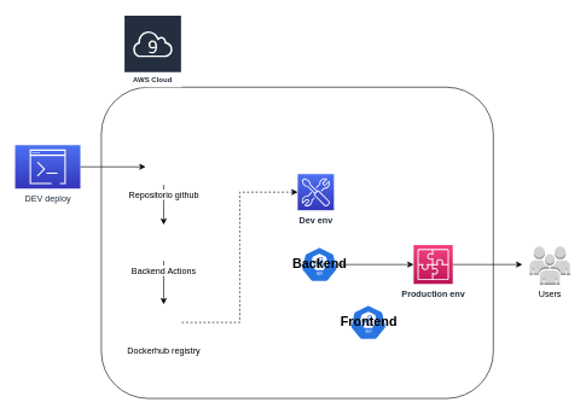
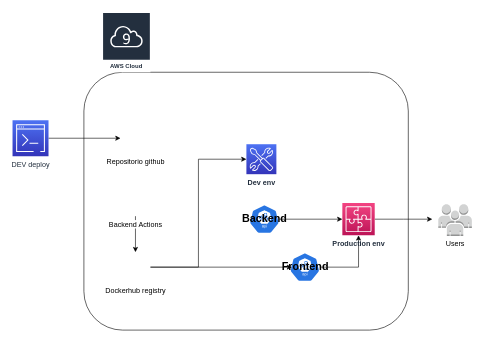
  <mxCell id="0" />
  <mxCell id="1" parent="0" />
  <mxCell id="2" value="" style="rounded=1;whiteSpace=wrap;html=1;glass=0;fillColor=none;" parent="1" vertex="1"><mxGeometry x="139" y="120" width="541" height="430" as="geometry" /></mxCell>
  <mxCell id="3" value="AWS Cloud" style="outlineConnect=0;fontColor=#232F3E;gradientColor=none;strokeColor=#ffffff;fillColor=#232F3E;dashed=0;verticalLabelPosition=middle;verticalAlign=bottom;align=center;html=1;whiteSpace=wrap;fontSize=10;fontStyle=1;spacing=3;shape=mxgraph.aws4.productIcon;prIcon=mxgraph.aws4.cloud9;" parent="1" vertex="1"><mxGeometry x="170" y="20" width="80" height="100" as="geometry" /></mxCell>
  <mxCell id="4" style="edgeStyle=orthogonalEdgeStyle;rounded=0;orthogonalLoop=1;jettySize=auto;html=1;entryX=0;entryY=0.5;entryDx=0;entryDy=0;" edge="1" parent="1" source="5" target="11"><mxGeometry relative="1" as="geometry" /></mxCell>
- <mxCell id="5" value="DEV deploy&lt;br&gt;" style="points=[[0,0,0],[0.25,0,0],[0.5,0,0],[0.75,0,0],[1,0,0],[0,1,0],[0.25,1,0],[0.5,1,0],[0.75,1,0],[1,1,0],[0,0.25,0],[0,0.5,0],[0,0.75,0],[1,0.25,0],[1,0.5,0],[1,0.75,0]];outlineConnect=0;fontColor=#232F3E;gradientColor=#4D72F3;gradientDirection=north;fillColor=#3334B9;strokeColor=#ffffff;dashed=0;verticalLabelPosition=bottom;verticalAlign=top;align=center;html=1;fontSize=12;fontStyle=0;aspect=fixed;shape=mxgraph.aws4.resourceIcon;resIcon=mxgraph.aws4.command_line_interface;" parent="1" vertex="1"><mxGeometry x="20" y="200" width="90" height="60" as="geometry" /></mxCell>
+ <mxCell id="5" value="DEV deploy&lt;br&gt;" style="points=[[0,0,0],[0.25,0,0],[0.5,0,0],[0.75,0,0],[1,0,0],[0,1,0],[0.25,1,0],[0.5,1,0],[0.75,1,0],[1,1,0],[0,0.25,0],[0,0.5,0],[0,0.75,0],[1,0.25,0],[1,0.5,0],[1,0.75,0]];outlineConnect=0;fontColor=#232F3E;gradientColor=#4D72F3;gradientDirection=north;fillColor=#3334B9;strokeColor=#ffffff;dashed=0;verticalLabelPosition=bottom;verticalAlign=top;align=center;html=1;fontSize=12;fontStyle=0;aspect=fixed;shape=mxgraph.aws4.resourceIcon;resIcon=mxgraph.aws4.command_line_interface;" parent="1" vertex="1"><mxGeometry x="20" y="200" width="60" height="60" as="geometry" /></mxCell>
+ <mxCell id="6" style="edgeStyle=orthogonalEdgeStyle;rounded=0;orthogonalLoop=1;jettySize=auto;html=1;entryX=0.5;entryY=1;entryDx=0;entryDy=0;entryPerimeter=0;" edge="1" parent="1" source="7" target="18"><mxGeometry relative="1" as="geometry" /></mxCell>
  <mxCell id="7" value="&lt;h2&gt;&lt;b style=&quot;line-height: 40%&quot;&gt;Frontend&lt;/b&gt;&lt;/h2&gt;" style="html=1;dashed=0;whitespace=wrap;fillColor=#2875E2;strokeColor=#ffffff;points=[[0.005,0.63,0],[0.1,0.2,0],[0.9,0.2,0],[0.5,0,0],[0.995,0.63,0],[0.72,0.99,0],[0.5,1,0],[0.28,0.99,0]];shape=mxgraph.kubernetes.icon;prIcon=api" vertex="1" parent="1"><mxGeometry x="482.5" y="420" width="50" height="50" as="geometry" /></mxCell>
  <mxCell id="8" style="edgeStyle=orthogonalEdgeStyle;rounded=0;orthogonalLoop=1;jettySize=auto;html=1;" edge="1" parent="1" source="9" target="18"><mxGeometry relative="1" as="geometry" /></mxCell>
  <mxCell id="9" value="&lt;h2&gt;Backend&lt;/h2&gt;" style="html=1;dashed=0;whitespace=wrap;fillColor=#2875E2;strokeColor=#ffffff;points=[[0.005,0.63,0],[0.1,0.2,0],[0.9,0.2,0],[0.5,0,0],[0.995,0.63,0],[0.72,0.99,0],[0.5,1,0],[0.28,0.99,0]];shape=mxgraph.kubernetes.icon;prIcon=api" vertex="1" parent="1"><mxGeometry x="415" y="340" width="50" height="50" as="geometry" /></mxCell>
- <mxCell id="10" style="edgeStyle=orthogonalEdgeStyle;rounded=0;orthogonalLoop=1;jettySize=auto;html=1;" edge="1" parent="1" source="11" target="13"><mxGeometry relative="1" as="geometry" /></mxCell>
  <mxCell id="11" value="Repositorio github&lt;br&gt;" style="shape=image;html=1;verticalAlign=top;verticalLabelPosition=bottom;labelBackgroundColor=#ffffff;imageAspect=0;aspect=fixed;image=https://cdn4.iconfinder.com/data/icons/miu-gloss-social/60/github-128.png" vertex="1" parent="1"><mxGeometry x="200" y="205" width="50" height="50" as="geometry" /></mxCell>
  <mxCell id="12" style="edgeStyle=orthogonalEdgeStyle;rounded=0;orthogonalLoop=1;jettySize=auto;html=1;entryX=0.5;entryY=0;entryDx=0;entryDy=0;" edge="1" parent="1" source="13" target="16"><mxGeometry relative="1" as="geometry" /></mxCell>
  <mxCell id="13" value="Backend Actions&lt;br&gt;" style="shape=image;html=1;verticalAlign=top;verticalLabelPosition=bottom;labelBackgroundColor=#ffffff;imageAspect=0;aspect=fixed;image=https://cdn0.iconfinder.com/data/icons/typicons-2/24/social-github-128.png" vertex="1" parent="1"><mxGeometry x="200" y="310" width="50" height="50" as="geometry" /></mxCell>
- <mxCell id="15" style="edgeStyle=orthogonalEdgeStyle;rounded=0;orthogonalLoop=1;jettySize=auto;html=1;entryX=0;entryY=0.5;entryDx=0;entryDy=0;entryPerimeter=0;dashed=1;" edge="1" parent="1" source="16" target="19"><mxGeometry relative="1" as="geometry" /></mxCell>
+ <mxCell id="14" style="edgeStyle=orthogonalEdgeStyle;rounded=0;orthogonalLoop=1;jettySize=auto;html=1;entryX=0.07;entryY=0.5;entryDx=0;entryDy=0;entryPerimeter=0;" edge="1" parent="1" source="16" target="7"><mxGeometry relative="1" as="geometry" /></mxCell>
+ <mxCell id="15" style="edgeStyle=orthogonalEdgeStyle;rounded=0;orthogonalLoop=1;jettySize=auto;html=1;entryX=0;entryY=0.5;entryDx=0;entryDy=0;entryPerimeter=0;" edge="1" parent="1" source="16" target="19"><mxGeometry relative="1" as="geometry" /></mxCell>
  <mxCell id="16" value="Dockerhub registry" style="shape=image;html=1;verticalAlign=top;verticalLabelPosition=bottom;labelBackgroundColor=#ffffff;imageAspect=0;aspect=fixed;image=https://cdn3.iconfinder.com/data/icons/social-media-2169/24/social_media_social_media_logo_docker-128.png" vertex="1" parent="1"><mxGeometry x="200" y="420" width="50" height="50" as="geometry" /></mxCell>
  <mxCell id="17" style="edgeStyle=orthogonalEdgeStyle;rounded=0;orthogonalLoop=1;jettySize=auto;html=1;" edge="1" parent="1" source="18"><mxGeometry relative="1" as="geometry"><mxPoint x="720" y="365" as="targetPoint" /></mxGeometry></mxCell>
  <mxCell id="18" value="&lt;b&gt;Production env&lt;/b&gt;" style="points=[[0,0,0],[0.25,0,0],[0.5,0,0],[0.75,0,0],[1,0,0],[0,1,0],[0.25,1,0],[0.5,1,0],[0.75,1,0],[1,1,0],[0,0.25,0],[0,0.5,0],[0,0.75,0],[1,0.25,0],[1,0.5,0],[1,0.75,0]];outlineConnect=0;fontColor=#232F3E;gradientColor=#F34482;gradientDirection=north;fillColor=#BC1356;strokeColor=#ffffff;dashed=0;verticalLabelPosition=bottom;verticalAlign=top;align=center;html=1;fontSize=12;fontStyle=0;aspect=fixed;shape=mxgraph.aws4.resourceIcon;resIcon=mxgraph.aws4.application_integration;" vertex="1" parent="1"><mxGeometry x="570" y="338" width="54" height="54" as="geometry" /></mxCell>
  <mxCell id="19" value="&lt;b&gt;Dev env&lt;/b&gt;" style="points=[[0,0,0],[0.25,0,0],[0.5,0,0],[0.75,0,0],[1,0,0],[0,1,0],[0.25,1,0],[0.5,1,0],[0.75,1,0],[1,1,0],[0,0.25,0],[0,0.5,0],[0,0.75,0],[1,0.25,0],[1,0.5,0],[1,0.75,0]];outlineConnect=0;fontColor=#232F3E;gradientColor=#4D72F3;gradientDirection=north;fillColor=#3334B9;strokeColor=#ffffff;dashed=0;verticalLabelPosition=bottom;verticalAlign=top;align=center;html=1;fontSize=12;fontStyle=0;aspect=fixed;shape=mxgraph.aws4.resourceIcon;resIcon=mxgraph.aws4.developer_tools;" vertex="1" parent="1"><mxGeometry x="410" y="240" width="50" height="50" as="geometry" /></mxCell>
  <mxCell id="20" value="Users" style="outlineConnect=0;dashed=0;verticalLabelPosition=bottom;verticalAlign=top;align=center;html=1;shape=mxgraph.aws3.users;fillColor=#D2D3D3;gradientColor=none;" vertex="1" parent="1"><mxGeometry x="730" y="340" width="56" height="53" as="geometry" /></mxCell>
  <mxCell id="21" value="" style="shape=image;html=1;verticalAlign=top;verticalLabelPosition=bottom;labelBackgroundColor=#ffffff;imageAspect=0;aspect=fixed;image=https://cdn3.iconfinder.com/data/icons/letters-and-numbers-1/32/number_1_blue-128.png" vertex="1" parent="1"><mxGeometry x="139" y="235" width="15" height="15" as="geometry" /></mxCell>
  <mxCell id="22" value="" style="shape=image;html=1;verticalAlign=top;verticalLabelPosition=bottom;labelBackgroundColor=#ffffff;imageAspect=0;aspect=fixed;image=https://cdn3.iconfinder.com/data/icons/letters-and-numbers-1/32/number_2_blue-128.png" vertex="1" parent="1"><mxGeometry x="230" y="290" width="20" height="20" as="geometry" /></mxCell>
  <mxCell id="23" value="" style="shape=image;html=1;verticalAlign=top;verticalLabelPosition=bottom;labelBackgroundColor=#ffffff;imageAspect=0;aspect=fixed;image=https://cdn3.iconfinder.com/data/icons/letters-and-numbers-1/32/number_3_blue-128.png" vertex="1" parent="1"><mxGeometry x="230" y="400" width="20" height="20" as="geometry" /></mxCell>
  <mxCell id="24" value="" style="shape=image;html=1;verticalAlign=top;verticalLabelPosition=bottom;labelBackgroundColor=#ffffff;imageAspect=0;aspect=fixed;image=https://cdn3.iconfinder.com/data/icons/letters-and-numbers-1/32/number_4_blue-128.png" vertex="1" parent="1"><mxGeometry x="270" y="420" width="20" height="20" as="geometry" /></mxCell>
  <mxCell id="25" value="" style="shape=image;html=1;verticalAlign=top;verticalLabelPosition=bottom;labelBackgroundColor=#ffffff;imageAspect=0;aspect=fixed;image=https://cdn3.iconfinder.com/data/icons/letters-and-numbers-1/32/number_5_blue-128.png" vertex="1" parent="1"><mxGeometry x="520" y="390" width="23" height="23" as="geometry" /></mxCell>
